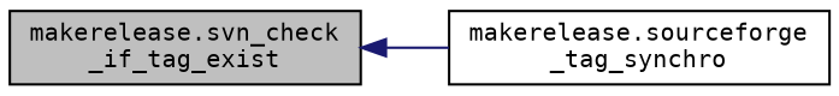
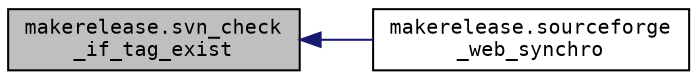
  digraph {
    rankdir=LR
    fontname="DejaVu Sans Mono"
    node [color=black fontname="DejaVu Sans Mono" fontsize=10 shape=record style=filled]
    n1 [fillcolor=grey75 fontcolor=black height=0.2 label="makerelease.svn_check\l_if_tag_exist" width=0.4]
-   n2 [fillcolor=white height=0.2 label="makerelease.sourceforge\l_tag_synchro" width=0.4]
+   n2 [fillcolor=white height=0.2 label="makerelease.sourceforge\l_web_synchro" width=0.4]
    n1 -> n2 [color=midnightblue dir=back fontname="DejaVu Sans Mono" fontsize=10 labelfontname=Helvetica labelfontsize=10 style=solid]
  }
